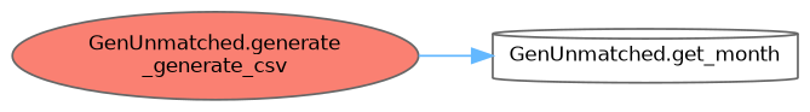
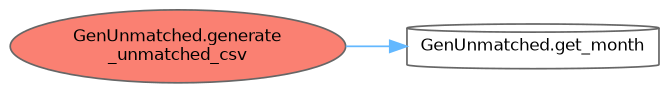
  digraph {
    rankdir=RL
    node [color=gray40 fontname=Helvetica fontsize=10 style=filled]
    n1 [fillcolor=white fontcolor=black height=0.2 label="GenUnmatched.get_month" shape=cylinder width=0.4]
-   n2 [fillcolor=salmon height=0.2 label="GenUnmatched.generate\l_generate_csv" shape=ellipse width=0.4]
+   n2 [fillcolor=salmon height=0.2 label="GenUnmatched.generate\l_unmatched_csv" shape=ellipse width=0.4]
    n1 -> n2 [color=steelblue1 dir=back fontname=Helvetica fontsize=10 labelfontname=Helvetica labelfontsize=10 style=solid]
  }
